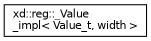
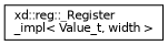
  digraph {
    rankdir=TB
-   n1 [color=black fillcolor=white fontname=Helvetica fontsize=10 height=0.2 label="xd::reg::_Value\l_impl\< Value_t, width \>" shape=record style=filled width=0.4]
+   n1 [color=black fillcolor=white fontname=Helvetica fontsize=10 height=0.2 label="xd::reg::_Register\l_impl\< Value_t, width \>" shape=record style=filled width=0.4]
  }
